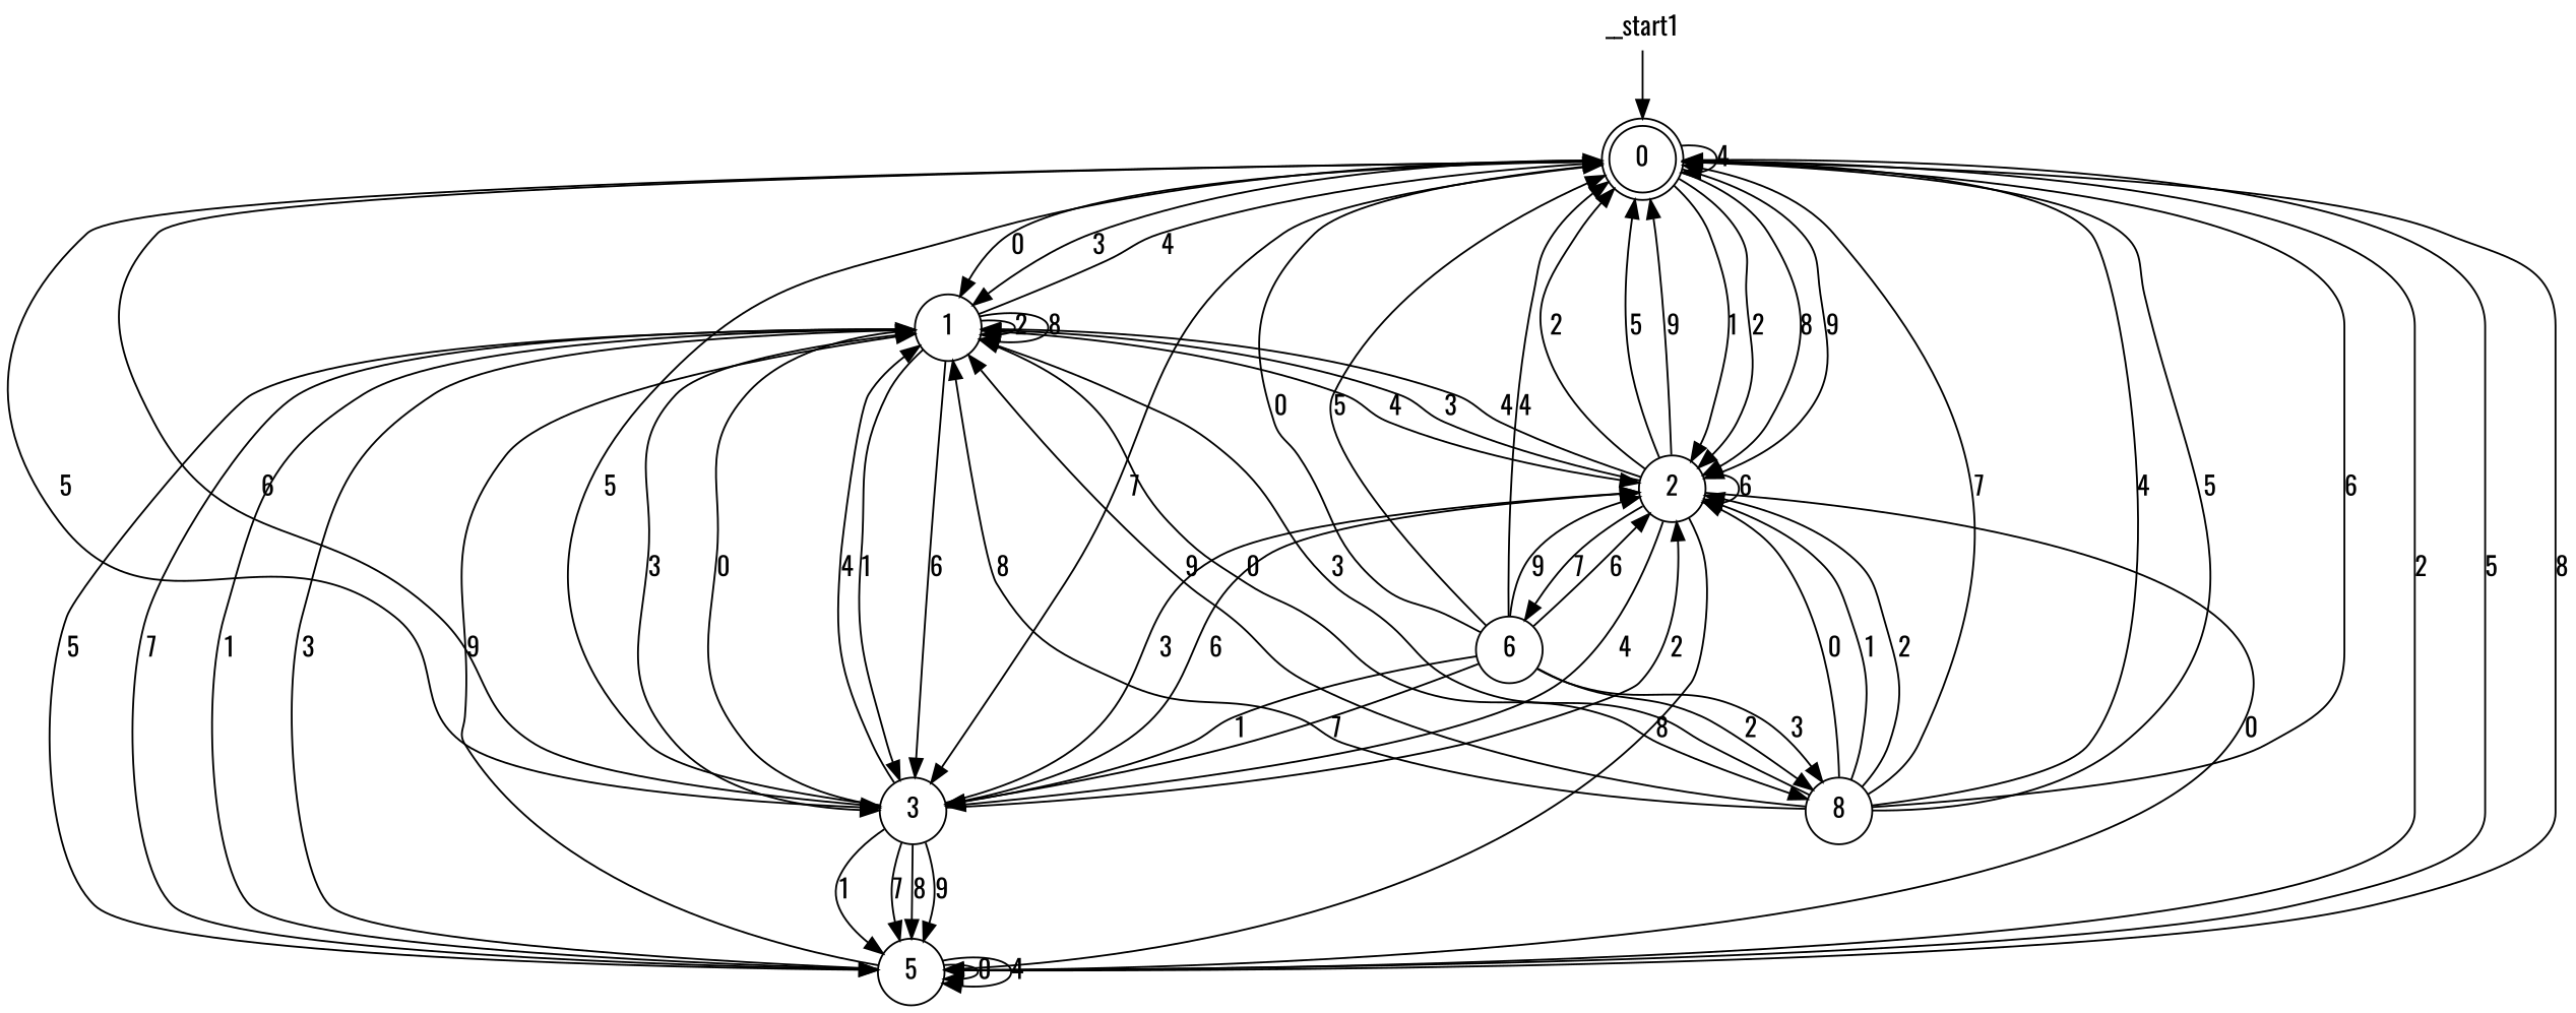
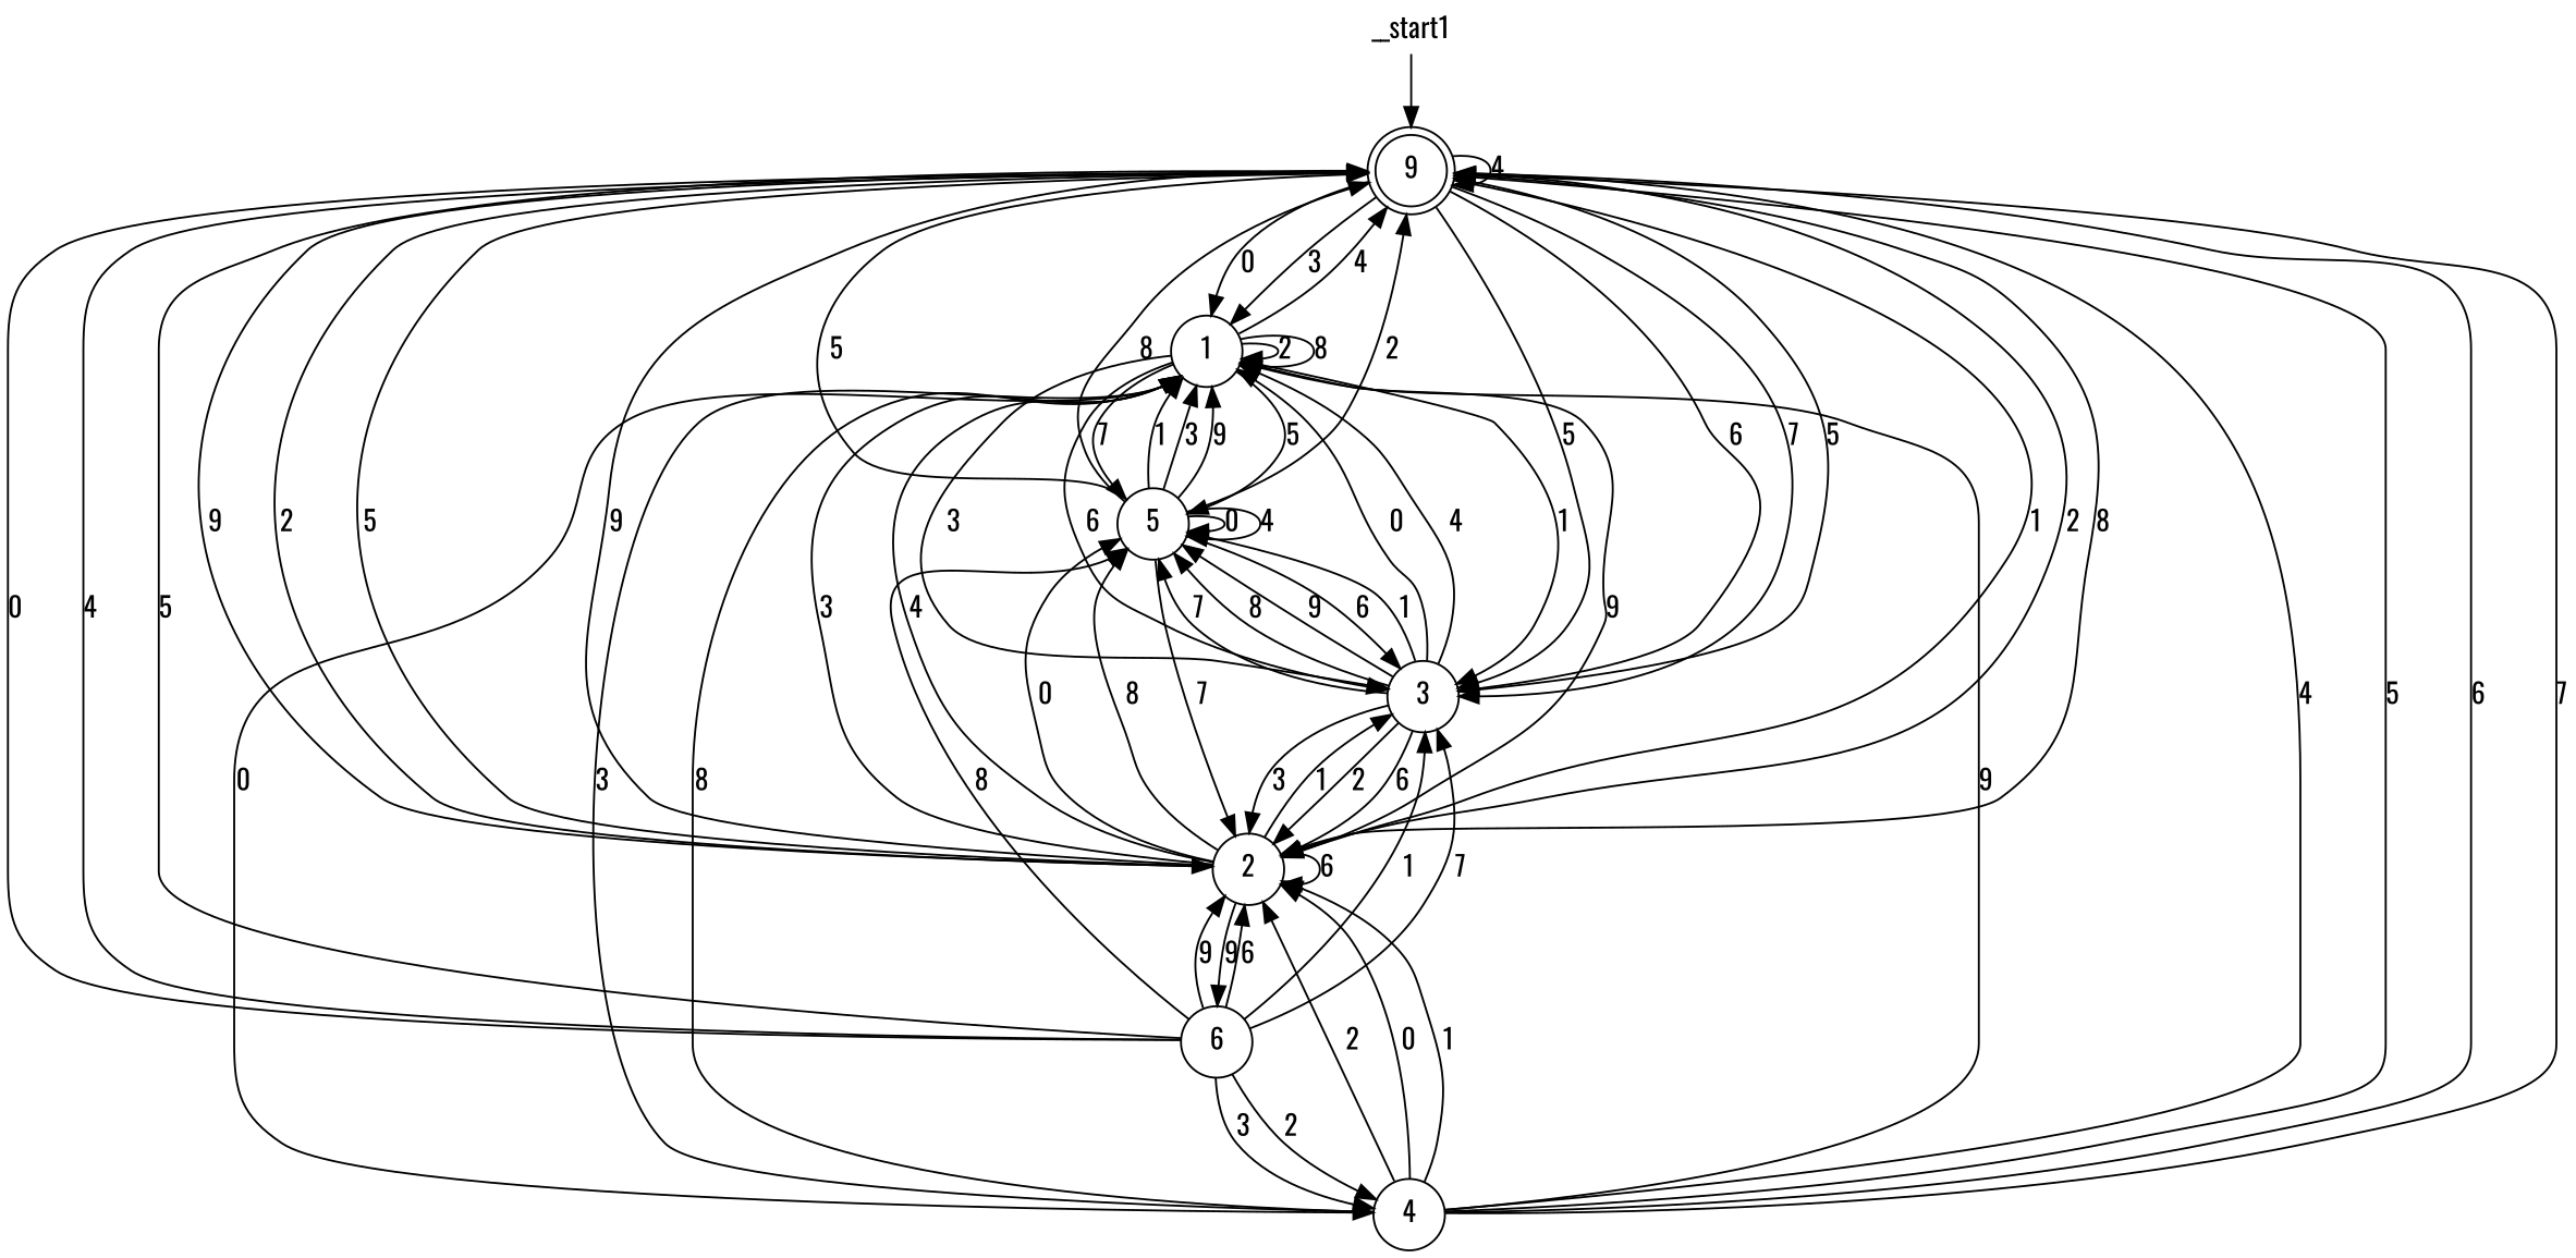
  digraph {
    fontname=Oswald
    node [fontname=Oswald shape=circle]
    edge [fontname=Oswald]
-   n1 [label=0 shape=doublecircle]
+   n1 [label=9 shape=doublecircle]
    n2 [label=1]
    n3 [label=2]
    n4 [label=3]
-   n5 [label=8]
+   n5 [label=4]
    n6 [label=5]
    n7 [label=6]
    n8 [height=0 label=__start1 shape=none width=0]
    n1 -> n1 [label=4]
    n1 -> n2 [label=0]
    n1 -> n2 [label=3]
    n1 -> n3 [label=1]
    n1 -> n3 [label=2]
    n1 -> n3 [label=8]
    n1 -> n3 [label=9]
    n1 -> n4 [label=5]
    n1 -> n4 [label=6]
    n1 -> n4 [label=7]
    n2 -> n1 [label=4]
    n2 -> n2 [label=2]
    n2 -> n2 [label=8]
-   n2 -> n3 [label=4]
+   n2 -> n3 [label=9]
    n2 -> n4 [label=1]
    n2 -> n4 [label=3]
    n2 -> n4 [label=6]
    n2 -> n5 [label=0]
    n2 -> n6 [label=5]
    n2 -> n6 [label=7]
    n3 -> n1 [label=2]
    n3 -> n1 [label=5]
    n3 -> n1 [label=9]
    n3 -> n2 [label=3]
    n3 -> n2 [label=4]
    n3 -> n3 [label=6]
-   n3 -> n4 [label=4]
+   n3 -> n4 [label=1]
    n3 -> n6 [label=0]
    n3 -> n6 [label=8]
-   n3 -> n7 [label=7]
+   n3 -> n7 [label=9]
    n4 -> n1 [label=5]
    n4 -> n2 [label=0]
    n4 -> n2 [label=4]
    n4 -> n3 [label=2]
    n4 -> n3 [label=3]
    n4 -> n3 [label=6]
    n4 -> n6 [label=1]
    n4 -> n6 [label=7]
    n4 -> n6 [label=8]
    n4 -> n6 [label=9]
    n5 -> n1 [label=4]
    n5 -> n1 [label=5]
    n5 -> n1 [label=6]
    n5 -> n1 [label=7]
    n5 -> n2 [label=3]
    n5 -> n2 [label=8]
    n5 -> n2 [label=9]
    n5 -> n3 [label=0]
    n5 -> n3 [label=1]
    n5 -> n3 [label=2]
    n6 -> n1 [label=2]
    n6 -> n1 [label=5]
    n6 -> n1 [label=8]
    n6 -> n2 [label=1]
    n6 -> n2 [label=3]
    n6 -> n2 [label=9]
+   n6 -> n3 [label=7]
+   n6 -> n4 [label=6]
    n6 -> n6 [label=0]
    n6 -> n6 [label=4]
    n7 -> n1 [label=0]
    n7 -> n1 [label=4]
    n7 -> n1 [label=5]
    n7 -> n3 [label=6]
    n7 -> n3 [label=9]
    n7 -> n4 [label=1]
    n7 -> n4 [label=7]
    n7 -> n5 [label=2]
    n7 -> n5 [label=3]
+   n7 -> n6 [label=8]
    n8 -> n1
  }
